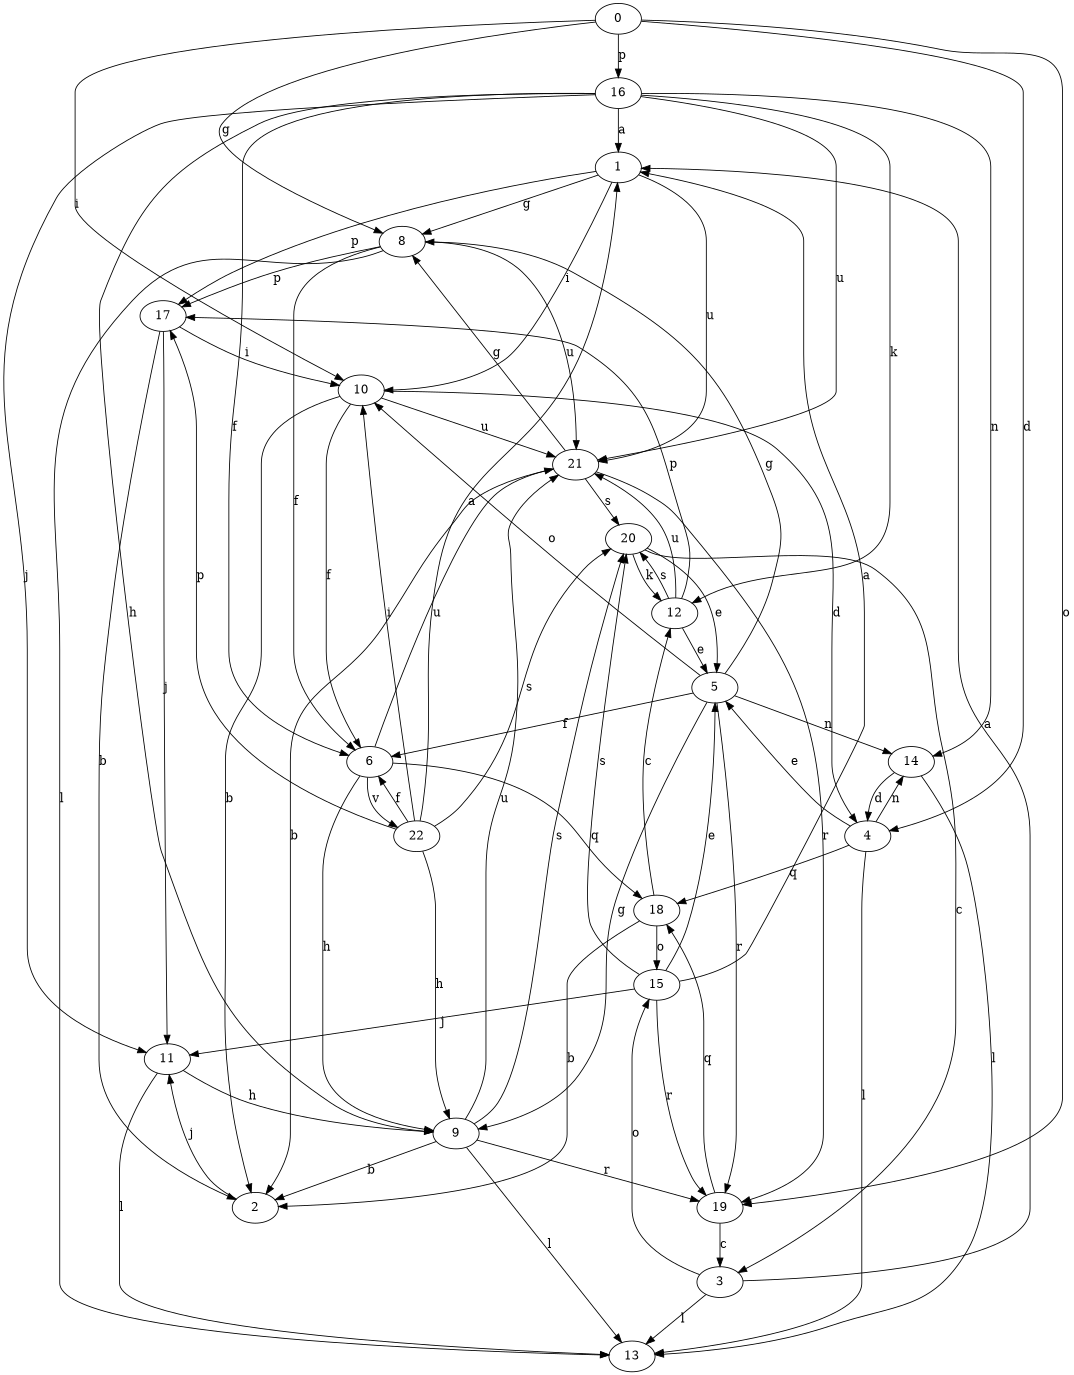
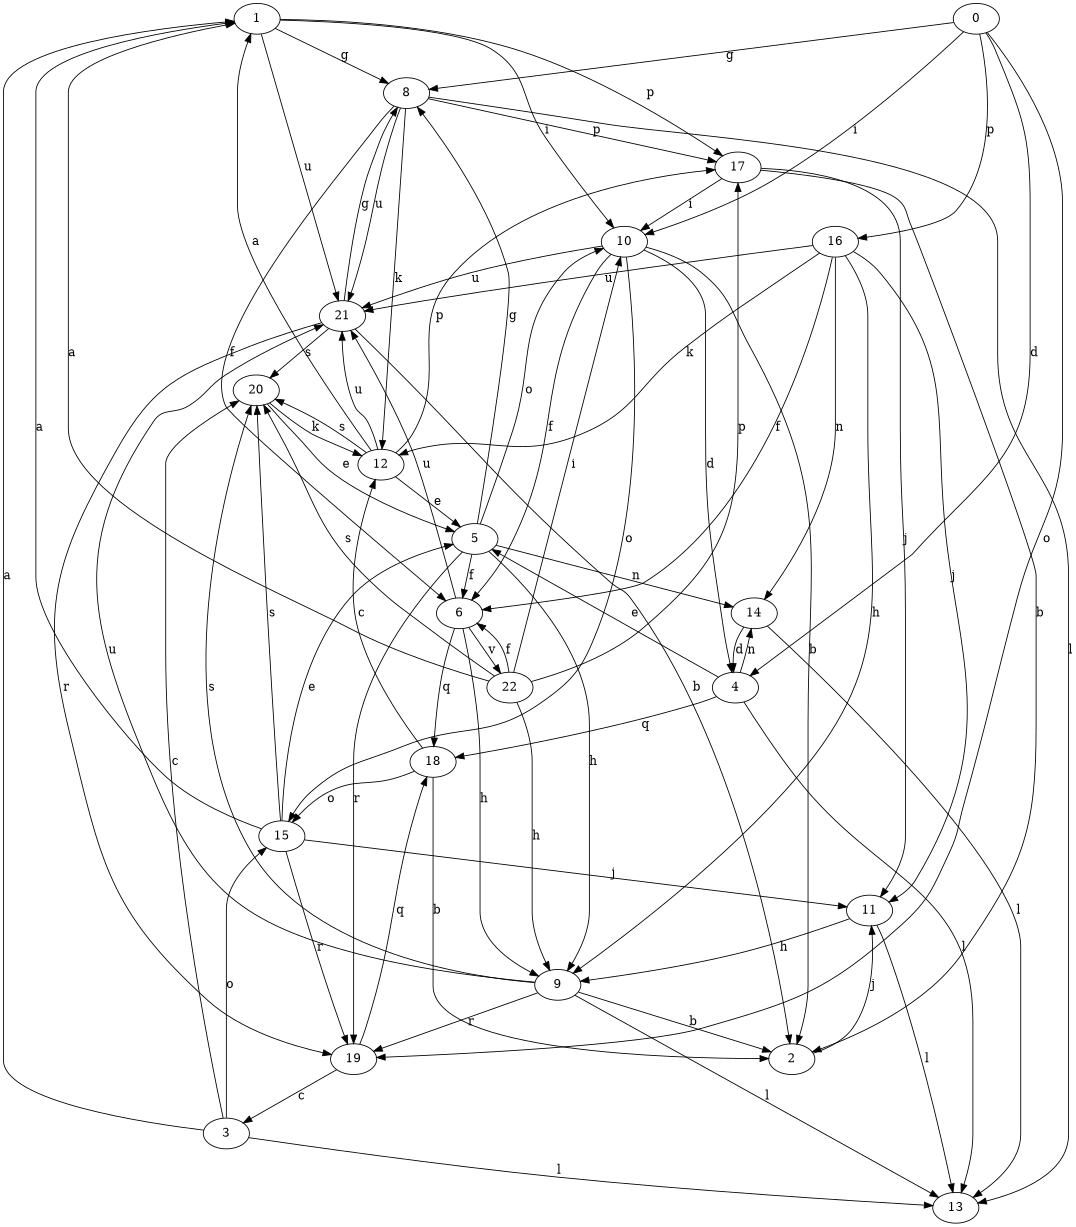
  strict digraph {
    1
    8
    10
    17
    21
    13
    6
    12
    2
    15
    4
    11
    19
    20
    9
    3
    5
    14
    18
    22
    0
    16
    1 -> 8 [label=g]
    1 -> 10 [label=i]
    1 -> 17 [label=p]
    1 -> 21 [label=u]
    8 -> 17 [label=p]
    8 -> 21 [label=u]
    8 -> 13 [label=l]
    8 -> 6 [label=f]
+   8 -> 12 [label=k]
    10 -> 21 [label=u]
    10 -> 6 [label=f]
    10 -> 2 [label=b]
+   10 -> 15 [label=o]
    10 -> 4 [label=d]
    17 -> 10 [label=i]
    17 -> 2 [label=b]
    17 -> 11 [label=j]
    21 -> 8 [label=g]
    21 -> 2 [label=b]
    21 -> 19 [label=r]
    21 -> 20 [label=s]
    6 -> 21 [label=u]
    6 -> 9 [label=h]
    6 -> 18 [label=q]
    6 -> 22 [label=v]
    12 -> 17 [label=p]
    12 -> 21 [label=u]
    12 -> 20 [label=s]
    12 -> 5 [label=e]
    2 -> 11 [label=j]
    15 -> 1 [label=a]
    15 -> 11 [label=j]
    15 -> 19 [label=r]
    15 -> 20 [label=s]
    15 -> 5 [label=e]
    4 -> 13 [label=l]
    4 -> 5 [label=e]
    4 -> 14 [label=n]
    4 -> 18 [label=q]
    11 -> 13 [label=l]
    11 -> 9 [label=h]
    19 -> 3 [label=c]
    19 -> 18 [label=q]
    20 -> 12 [label=k]
-   20 -> 3 [label=c]
+   3 -> 20 [label=c]
    20 -> 5 [label=e]
    9 -> 21 [label=u]
    9 -> 13 [label=l]
    9 -> 2 [label=b]
    9 -> 19 [label=r]
    9 -> 20 [label=s]
    3 -> 1 [label=a]
    3 -> 13 [label=l]
    3 -> 15 [label=o]
    5 -> 8 [label=g]
    5 -> 10 [label=o]
    5 -> 6 [label=f]
    5 -> 19 [label=r]
-   5 -> 9 [label=g]
+   5 -> 9 [label=h]
    5 -> 14 [label=n]
    14 -> 13 [label=l]
    14 -> 4 [label=d]
    18 -> 12 [label=c]
    18 -> 2 [label=b]
    18 -> 15 [label=o]
    22 -> 1 [label=a]
    22 -> 10 [label=i]
    22 -> 17 [label=p]
    22 -> 6 [label=f]
    22 -> 20 [label=s]
    22 -> 9 [label=h]
    0 -> 8 [label=g]
    0 -> 10 [label=i]
    0 -> 4 [label=d]
    0 -> 19 [label=o]
    0 -> 16 [label=p]
-   16 -> 1 [label=a]
+   12 -> 1 [label=a]
    16 -> 21 [label=u]
    16 -> 6 [label=f]
    16 -> 12 [label=k]
    16 -> 11 [label=j]
    16 -> 9 [label=h]
    16 -> 14 [label=n]
  }
